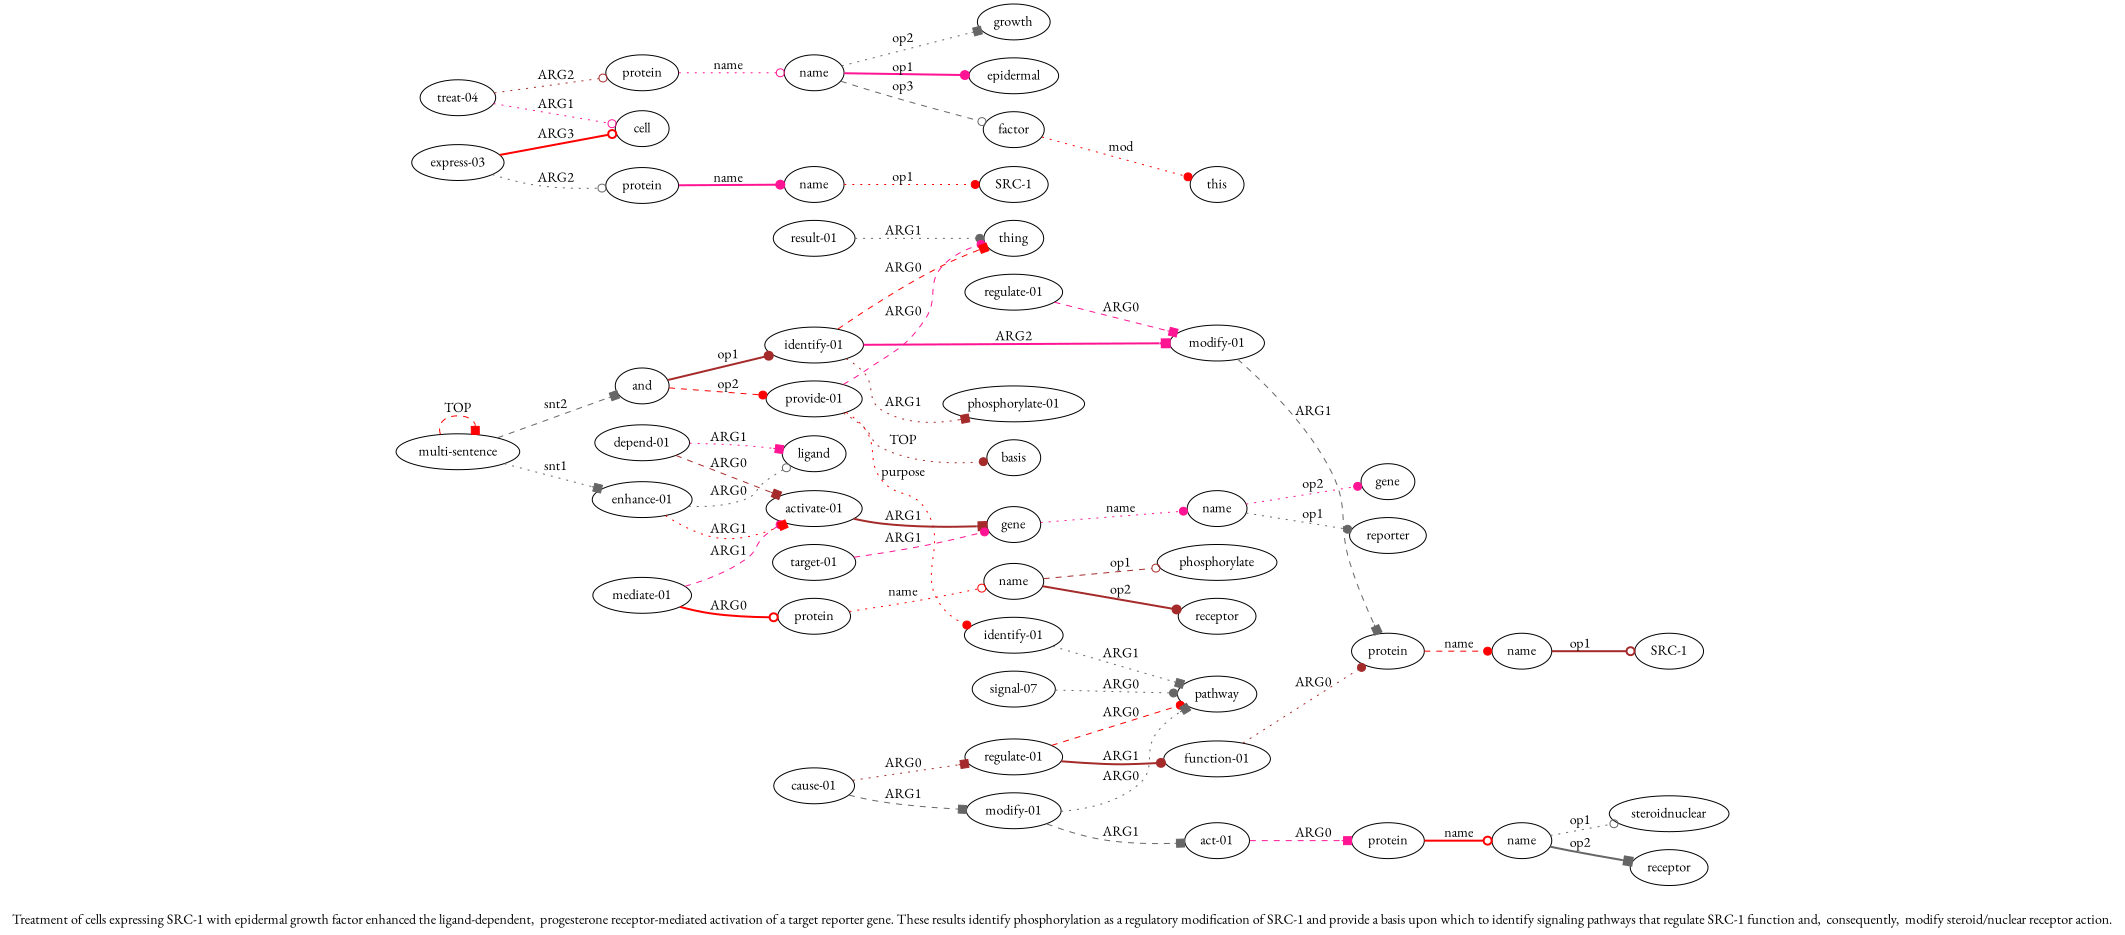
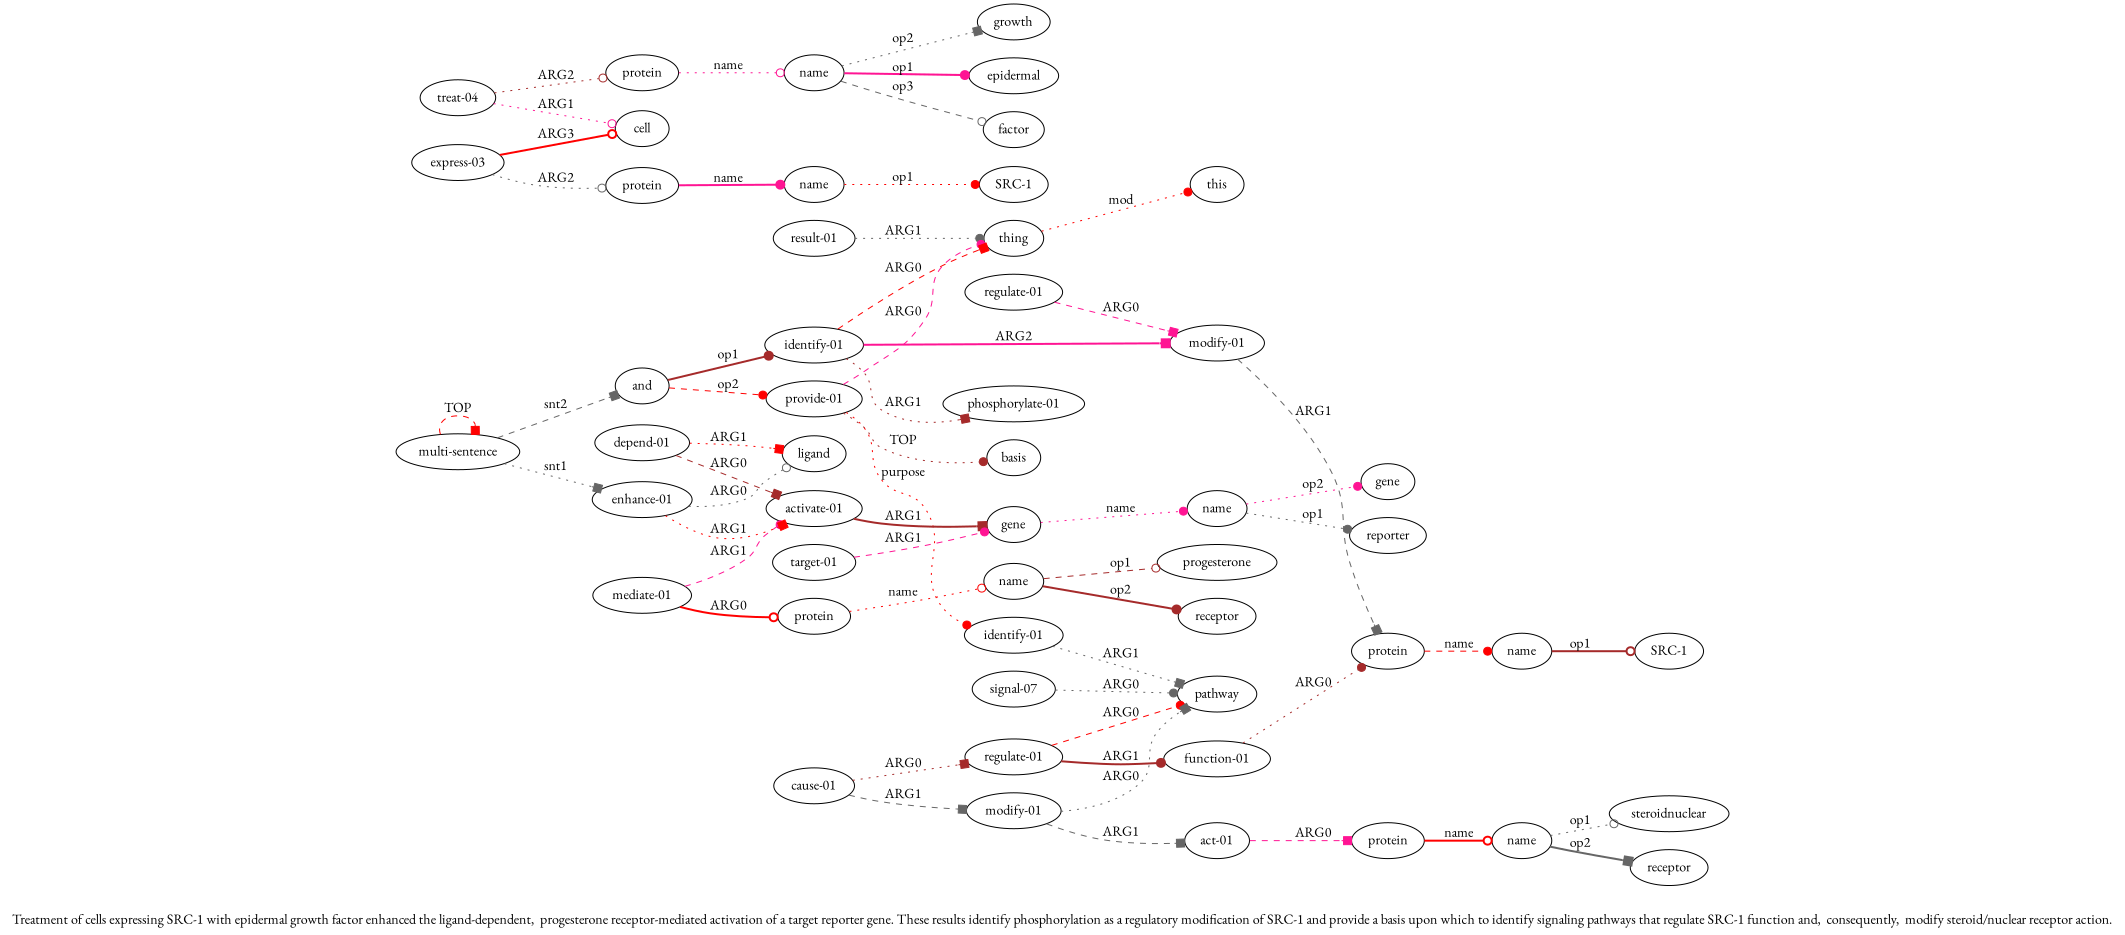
  digraph {
    fontname="EB Garamond"
    label="Treatment of cells expressing SRC-1 with epidermal growth factor enhanced the ligand-dependent,  progesterone receptor-mediated activation of a target reporter gene. These results identify phosphorylation as a regulatory modification of SRC-1 and provide a basis upon which to identify signaling pathways that regulate SRC-1 function and,  consequently,  modify steroid/nuclear receptor action."
    rankdir=LR
    node [color=black fontname="EB Garamond" gold_ind=-1 gold_label=name test_ind=-1 test_label=name]
    edge [arrowhead=dot color=gray40 fontname="EB Garamond" gold_label=ARG1 style=dotted test_label=ARG1]
    n1 [gold_ind=20 gold_label=thing label=thing test_ind=20 test_label=thing]
    n2 [gold_ind=22 gold_label=this label=this test_ind=22 test_label=this]
    n3 [gold_ind=21 gold_label="result-01" label="result-01" test_ind=21 test_label="result-01"]
    n4 [gold_ind=23 gold_label="phosphorylate-01" label="phosphorylate-01" test_ind=23 test_label="phosphorylate-01"]
    n5 [gold_ind=24 gold_label="modify-01" label="modify-01" test_ind=24 test_label="modify-01"]
    n6 [gold_ind=25 gold_label=protein label=protein test_ind=25 test_label=protein]
    n7 [gold_ind=26 label=name test_ind=26]
    n8 [gold_label="SRC-1" label="SRC-1" test_label="SRC-1"]
    n9 [gold_ind=27 gold_label="regulate-01" label="regulate-01" test_ind=27 test_label="regulate-01"]
    n10 [gold_ind=28 gold_label="provide-01" label="provide-01" test_ind=28 test_label="provide-01"]
    n11 [gold_ind=29 gold_label=basis label=basis test_ind=29 test_label=basis]
    n12 [gold_ind=30 gold_label="identify-01" label="identify-01" test_ind=30 test_label="identify-01"]
    n13 [gold_ind=31 gold_label=pathway label=pathway test_ind=31 test_label=pathway]
    n14 [gold_label=receptor label=receptor test_label=receptor]
    n15 [gold_label=reporter label=reporter test_label=reporter]
    n16 [gold_label=epidermal label=epidermal test_label=epidermal]
    n17 [gold_ind=37 gold_label=protein label=protein test_ind=37 test_label=protein]
    n18 [gold_ind=38 label=name test_ind=38]
    n19 [gold_label=receptor label=receptor test_label=receptor]
    n20 [gold_label=steroidnuclear label=steroidnuclear test_label=steroidnuclear]
    n21 [gold_ind=36 gold_label="act-01" label="act-01" test_ind=36 test_label="act-01"]
    n22 [gold_ind=33 gold_label="regulate-01" label="regulate-01" test_ind=33 test_label="regulate-01"]
    n23 [gold_ind=34 gold_label="function-01" label="function-01" test_ind=34 test_label="function-01"]
    n24 [gold_ind=35 gold_label="modify-01" label="modify-01" test_ind=35 test_label="modify-01"]
-   n25 [gold_label=progesterone label=phosphorylate test_label=progesterone]
+   n25 [gold_label=progesterone label=progesterone test_label=progesterone]
    n26 [gold_label="SRC-1" label="SRC-1" test_label="SRC-1"]
    n27 [gold_ind=32 gold_label="signal-07" label="signal-07" test_ind=32 test_label="signal-07"]
    n28 [gold_ind=15 gold_label="mediate-01" label="mediate-01" test_ind=15 test_label="mediate-01"]
    n29 [gold_ind=16 gold_label=protein label=protein test_ind=16 test_label=protein]
    n30 [gold_ind=9 gold_label="activate-01" label="activate-01" test_ind=9 test_label="activate-01"]
    n31 [gold_ind=17 label=name test_ind=17]
    n32 [gold_ind=10 gold_label=gene label=gene test_ind=10 test_label=gene]
    n33 [gold_ind=11 label=name test_ind=11]
    n34 [gold_ind=14 gold_label=ligand label=ligand test_ind=14 test_label=ligand]
    n35 [gold_label=gene label=gene test_label=gene]
    n36 [gold_ind=13 gold_label="depend-01" label="depend-01" test_ind=13 test_label="depend-01"]
    n37 [gold_ind=12 gold_label="target-01" label="target-01" test_ind=12 test_label="target-01"]
    n38 [gold_ind=39 gold_label="cause-01" label="cause-01" test_ind=39 test_label="cause-01"]
    n39 [gold_ind=19 gold_label="identify-01" label="identify-01" test_ind=19 test_label="identify-01"]
    n40 [gold_ind=18 gold_label=and label=and test_ind=18 test_label=and]
    n41 [gold_label=factor label=factor test_label=factor]
    n42 [gold_ind=1 gold_label="enhance-01" label="enhance-01" test_ind=1 test_label="enhance-01"]
    n43 [gold_ind=2 gold_label="treat-04" label="treat-04" test_ind=2 test_label="treat-04"]
    n44 [gold_ind=3 gold_label=cell label=cell test_ind=3 test_label=cell]
    n45 [gold_ind=7 gold_label=protein label=protein test_ind=7 test_label=protein]
    n46 [gold_ind=8 label=name test_ind=8]
    n47 [gold_ind=0 gold_label="multi-sentence" label="multi-sentence" test_ind=0 test_label="multi-sentence"]
    n48 [gold_label=growth label=growth test_label=growth]
    n49 [gold_ind=5 gold_label=protein label=protein test_ind=5 test_label=protein]
    n50 [gold_ind=6 label=name test_ind=6]
    n51 [gold_ind=4 gold_label="express-03" label="express-03" test_ind=4 test_label="express-03"]
-   n41 -> n2 [color=red gold_label=mod label=mod test_label=mod]
+   n1 -> n2 [color=red gold_label=mod label=mod test_label=mod]
    n3 -> n1 [label=ARG1]
    n5 -> n6 [arrowhead=box label=ARG1 style=dashed]
    n6 -> n7 [color=red gold_label=name label=name style=dashed test_label=name]
    n7 -> n8 [arrowhead=odot color=brown gold_label=op1 label=op1 style=bold test_label=op1]
    n9 -> n5 [arrowhead=box color=deeppink gold_label=ARG0 label=ARG0 style=dashed test_label=ARG0]
    n10 -> n1 [color=deeppink gold_label=ARG0 label=ARG0 style=dashed test_label=ARG0]
    n10 -> n11 [color=brown label=TOP]
    n10 -> n12 [color=red gold_label=purpose label=purpose test_label=purpose]
    n12 -> n13 [arrowhead=box label=ARG1]
    n17 -> n18 [arrowhead=odot color=red gold_label=name label=name style=bold test_label=name]
    n18 -> n19 [arrowhead=box gold_label=op2 label=op2 style=bold test_label=op2]
    n18 -> n20 [arrowhead=odot gold_label=op1 label=op1 test_label=op1]
    n21 -> n17 [arrowhead=box color=deeppink gold_label=ARG0 label=ARG0 style=dashed test_label=ARG0]
    n22 -> n13 [color=red gold_label=ARG0 label=ARG0 style=dashed test_label=ARG0]
    n22 -> n23 [color=brown label=ARG1 style=bold]
    n23 -> n6 [color=brown gold_label=ARG0 label=ARG0 test_label=ARG0]
    n24 -> n13 [arrowhead=box gold_label=ARG0 label=ARG0 test_label=ARG0]
    n24 -> n21 [arrowhead=box label=ARG1 style=dashed]
    n27 -> n13 [gold_label=ARG0 label=ARG0 test_label=ARG0]
    n28 -> n29 [arrowhead=odot color=red gold_label=ARG0 label=ARG0 style=bold test_label=ARG0]
    n28 -> n30 [color=deeppink label=ARG1 style=dashed]
    n29 -> n31 [arrowhead=odot color=red gold_label=name label=name test_label=name]
    n30 -> n32 [arrowhead=box color=brown label=ARG1 style=bold]
    n31 -> n14 [color=brown gold_label=op2 label=op2 style=bold test_label=op2]
    n31 -> n25 [arrowhead=odot color=brown gold_label=op1 label=op1 style=dashed test_label=op1]
    n32 -> n33 [color=deeppink gold_label=name label=name test_label=name]
    n33 -> n15 [gold_label=op1 label=op1 test_label=op1]
    n33 -> n35 [color=deeppink gold_label=op2 label=op2 test_label=op2]
    n36 -> n30 [arrowhead=box color=brown gold_label=ARG0 label=ARG0 style=dashed test_label=ARG0]
-   n36 -> n34 [arrowhead=box color=deeppink label=ARG1]
+   n36 -> n34 [arrowhead=box color=red label=ARG1]
    n37 -> n32 [color=deeppink label=ARG1 style=dashed]
    n38 -> n22 [arrowhead=box color=brown gold_label=ARG0 label=ARG0 test_label=ARG0]
    n38 -> n24 [arrowhead=box label=ARG1 style=dashed]
    n39 -> n1 [arrowhead=box color=red gold_label=ARG0 label=ARG0 style=dashed test_label=ARG0]
    n39 -> n4 [arrowhead=box color=brown label=ARG1]
    n39 -> n5 [arrowhead=box color=deeppink gold_label=ARG2 label=ARG2 style=bold test_label=ARG2]
    n40 -> n10 [color=red gold_label=op2 label=op2 style=dashed test_label=op2]
    n40 -> n39 [color=brown gold_label=op1 label=op1 style=bold test_label=op1]
    n42 -> n30 [arrowhead=box color=red label=ARG1]
    n42 -> n34 [arrowhead=odot gold_label=ARG0 label=ARG0 test_label=ARG0]
    n43 -> n44 [arrowhead=odot color=deeppink label=ARG1]
    n43 -> n45 [arrowhead=odot color=brown gold_label=ARG2 label=ARG2 test_label=ARG2]
    n45 -> n46 [arrowhead=odot color=deeppink gold_label=name label=name test_label=name]
    n46 -> n16 [color=deeppink gold_label=op1 label=op1 style=bold test_label=op1]
    n46 -> n41 [arrowhead=odot gold_label=op3 label=op3 style=dashed test_label=op3]
    n46 -> n48 [arrowhead=box gold_label=op2 label=op2 test_label=op2]
    n47 -> n40 [arrowhead=box gold_label=snt2 label=snt2 style=dashed test_label=snt2]
    n47 -> n42 [arrowhead=box gold_label=snt1 label=snt1 test_label=snt1]
    n47 -> n47 [arrowhead=box color=red gold_label=TOP label=TOP style=dashed test_label=TOP]
    n49 -> n50 [color=deeppink gold_label=name label=name style=bold test_label=name]
    n50 -> n26 [color=red gold_label=op1 label=op1 test_label=op1]
    n51 -> n44 [arrowhead=odot color=red gold_label=ARG3 label=ARG3 style=bold test_label=ARG3]
    n51 -> n49 [arrowhead=odot gold_label=ARG2 label=ARG2 test_label=ARG2]
  }
